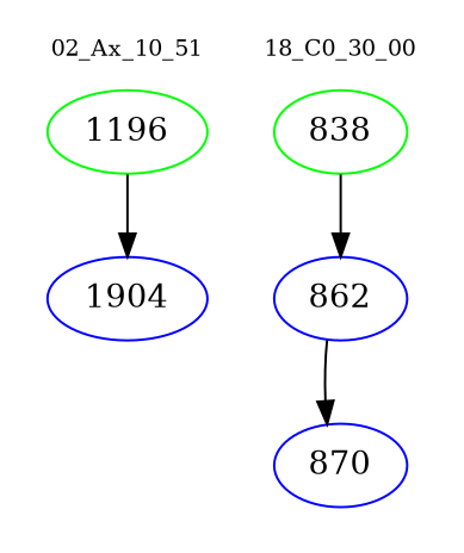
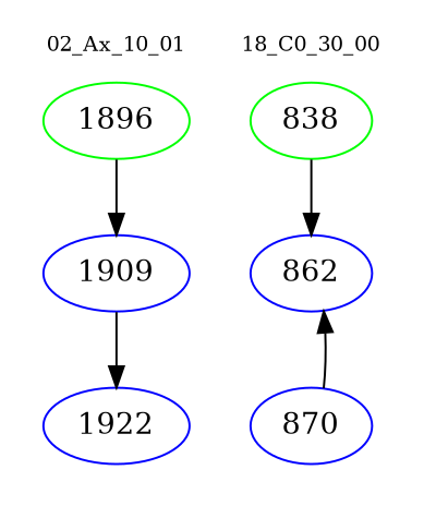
  digraph {
    node [color=blue]
    edge [color=black]
-   n1 [color=green label=1196]
-   n2 [label=1904]
+   n1 [color=green label=1896]
+   n2 [label=1909]
+   n3 [label=1922]
    n4 [color=green label=838]
    n5 [label=862]
    n6 [label=870]
    subgraph cluster_1 {
      color=white
      fontsize=10
-     label="02_Ax_10_51"
+     label="02_Ax_10_01"
      n1
      n2
+     n3
    }
    subgraph cluster_2 {
      color=white
      fontsize=10
      label="18_C0_30_00"
      n4
      n5
      n6
    }
    n1 -> n2
+   n2 -> n3
    n4 -> n5
-   n5 -> n6
+   n6 -> n5
  }
